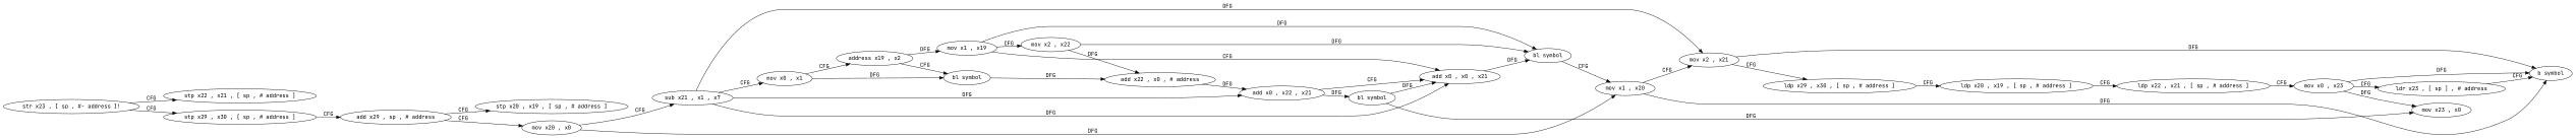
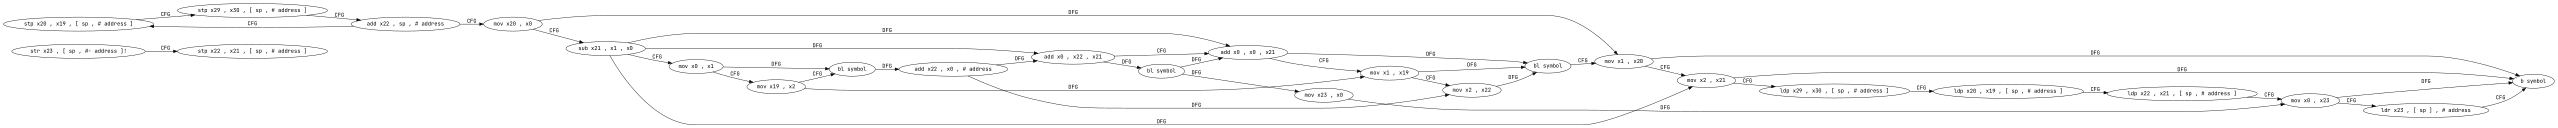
  digraph {
    fontname="JetBrains Mono"
    rankdir=LR
    node [fontname="JetBrains Mono"]
    edge [fontname="JetBrains Mono"]
    n1 [label="str x23 , [ sp , #- address ]!"]
    n2 [label="stp x22 , x21 , [ sp , # address ]"]
    n3 [label="stp x20 , x19 , [ sp , # address ]"]
    n4 [label="stp x29 , x30 , [ sp , # address ]"]
-   n5 [label="add x29 , sp , # address"]
+   n5 [label="add x22 , sp , # address"]
    n6 [label="mov x20 , x0"]
-   n7 [label="sub x21 , x1 , x7"]
+   n7 [label="sub x21 , x1 , x0"]
    n8 [label="mov x1 , x20"]
    n9 [label="mov x0 , x1"]
    n10 [label="add x0 , x22 , x21"]
    n11 [label="add x0 , x0 , x21"]
    n12 [label="mov x2 , x21"]
    n13 [label="b symbol"]
-   n14 [label="address x19 , x2"]
+   n14 [label="mov x19 , x2"]
    n15 [label="bl symbol"]
    n16 [label="bl symbol"]
    n17 [label="mov x1 , x19"]
    n18 [label="bl symbol"]
    n19 [label="ldp x29 , x30 , [ sp , # address ]"]
    n20 [label="add x22 , x0 , # address"]
    n21 [label="mov x2 , x22"]
    n22 [label="mov x23 , x0"]
    n23 [label="mov x0 , x23"]
    n24 [label="ldr x23 , [ sp ] , # address"]
    n25 [label="ldp x20 , x19 , [ sp , # address ]"]
    n26 [label="ldp x22 , x21 , [ sp , # address ]"]
    n1 -> n2 [label=CFG]
-   n1 -> n4 [label=CFG]
+   n3 -> n4 [label=CFG]
    n4 -> n5 [label=CFG]
    n5 -> n3 [label=CFG]
    n5 -> n6 [label=CFG]
    n6 -> n7 [label=CFG]
    n6 -> n8 [label=DFG]
    n7 -> n9 [label=CFG]
    n7 -> n10 [label=DFG]
    n7 -> n11 [label=DFG]
    n7 -> n12 [label=DFG]
    n8 -> n12 [label=CFG]
    n8 -> n13 [label=DFG]
    n9 -> n14 [label=CFG]
    n9 -> n15 [label=DFG]
    n10 -> n11 [label=CFG]
    n10 -> n16 [label=DFG]
-   n17 -> n11 [label=CFG]
+   n11 -> n17 [label=CFG]
    n11 -> n18 [label=DFG]
    n12 -> n13 [label=DFG]
    n12 -> n19 [label=CFG]
    n14 -> n15 [label=CFG]
    n14 -> n17 [label=DFG]
    n15 -> n20 [label=DFG]
    n16 -> n11 [label=DFG]
    n16 -> n22 [label=DFG]
    n17 -> n18 [label=DFG]
    n17 -> n21 [label=CFG]
    n18 -> n8 [label=CFG]
    n19 -> n25 [label=CFG]
    n20 -> n10 [label=DFG]
-   n21 -> n20 [label=DFG]
+   n20 -> n21 [label=DFG]
    n21 -> n18 [label=DFG]
-   n23 -> n22 [label=DFG]
+   n22 -> n23 [label=DFG]
    n23 -> n13 [label=DFG]
    n23 -> n24 [label=CFG]
    n24 -> n13 [label=CFG]
    n25 -> n26 [label=CFG]
    n26 -> n23 [label=CFG]
  }
